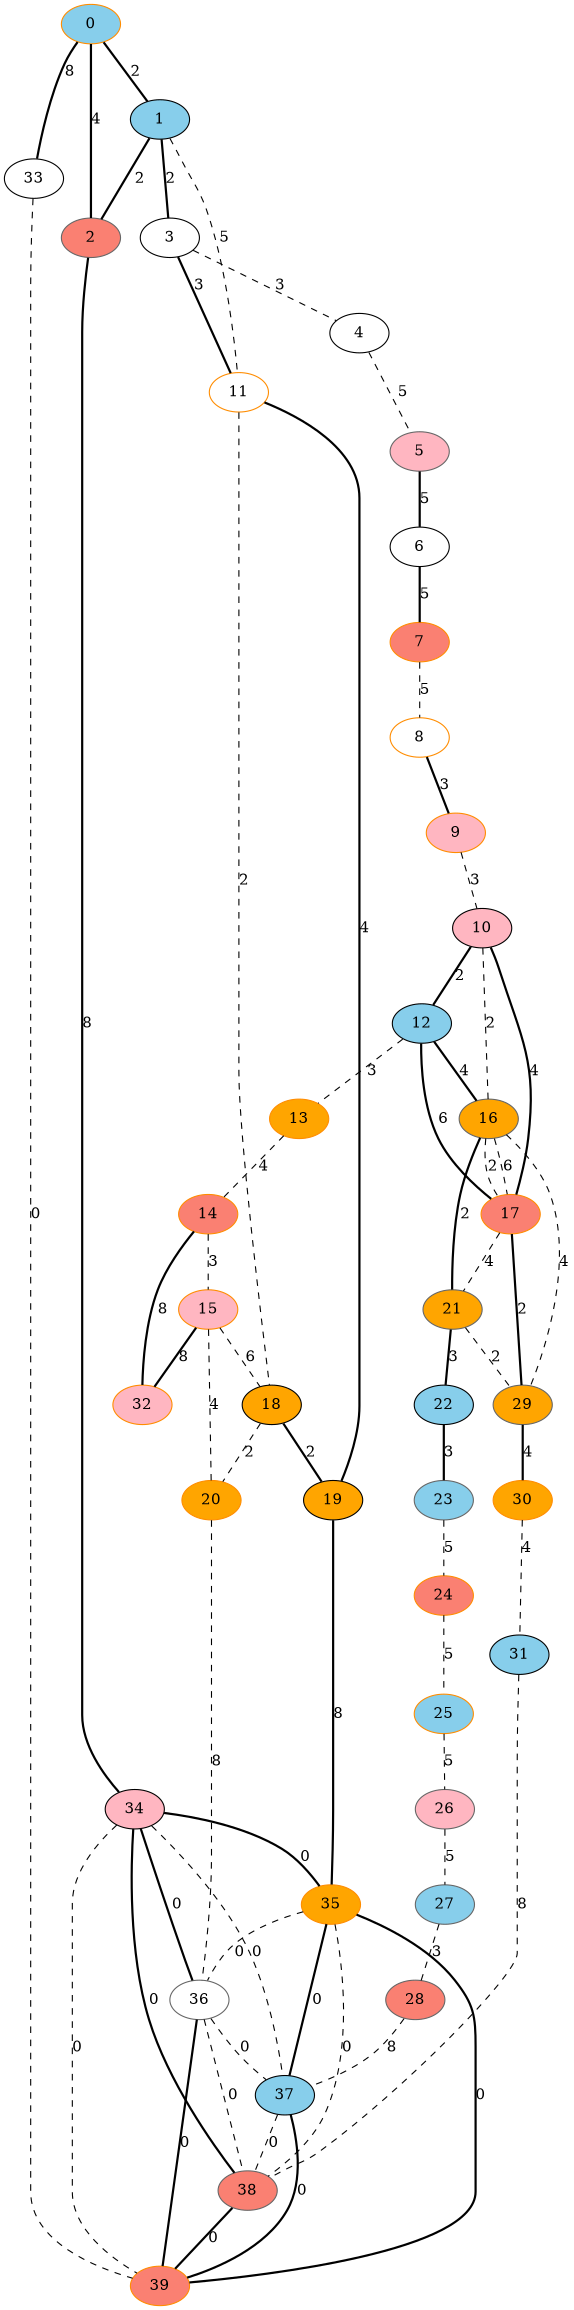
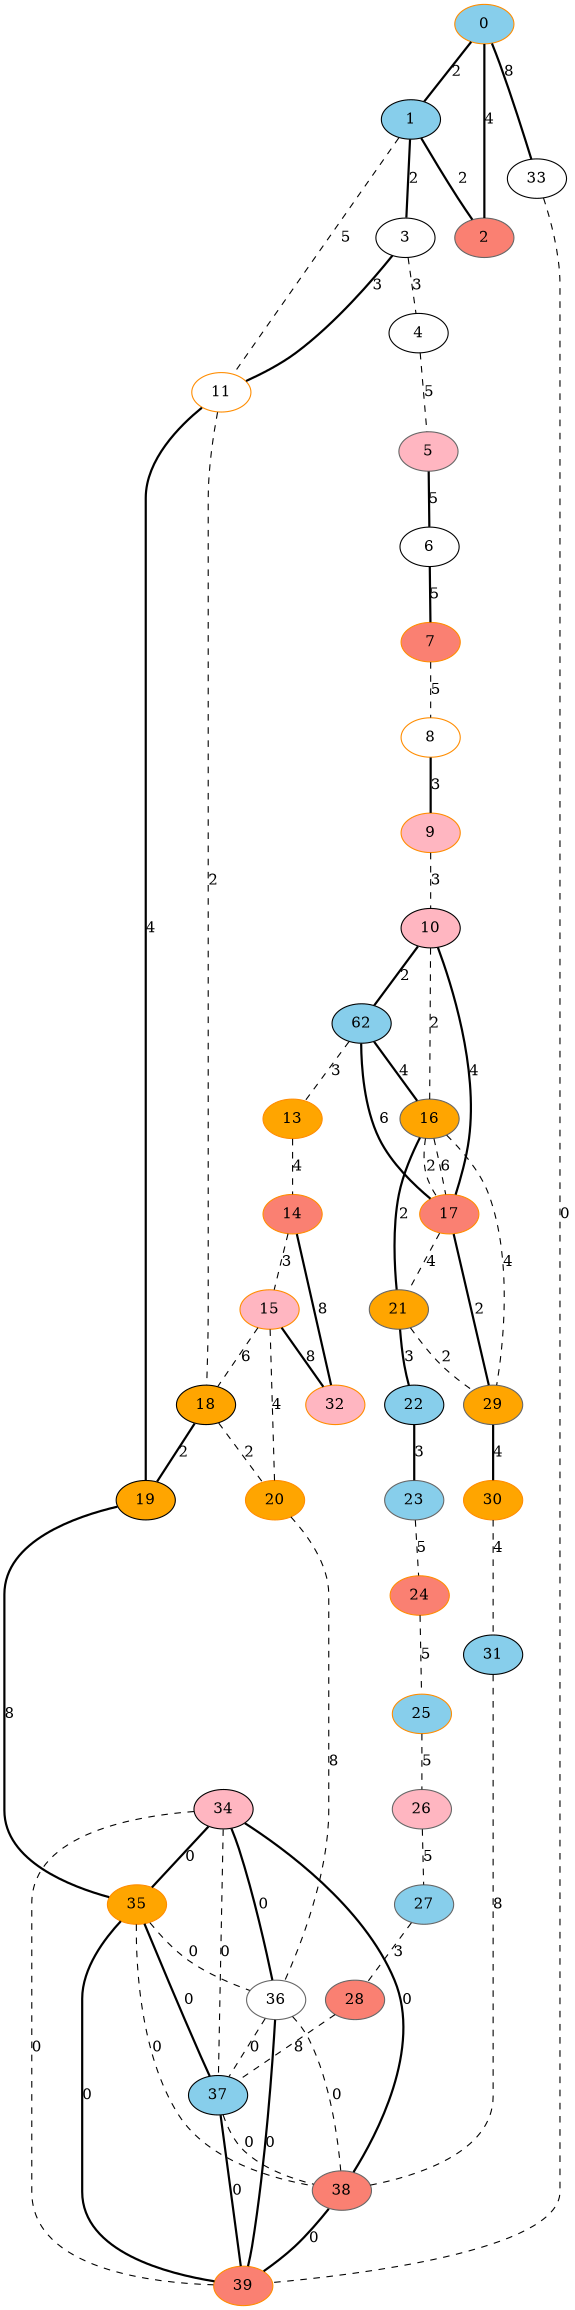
  graph {
    node [color=darkorange fillcolor=skyblue style=filled weight=1]
    edge [style=dashed]
    1 [color=black]
    0
    2 [color=gray40 fillcolor=salmon]
    33 [color=black fillcolor=white weight=3]
    3 [color=black fillcolor=white]
    11 [fillcolor=white]
    34 [color=black fillcolor=lightpink weight=3]
    39 [fillcolor=salmon weight=3]
    4 [color=black fillcolor=white weight=2]
    18 [color=black fillcolor=orange]
    19 [color=black fillcolor=orange]
    35 [fillcolor=orange weight=3]
    36 [color=gray40 fillcolor=white weight=3]
    37 [color=black weight=3]
    38 [color=gray40 fillcolor=salmon weight=3]
    5 [color=gray40 fillcolor=lightpink]
    6 [color=black fillcolor=white weight=2]
    7 [fillcolor=salmon]
    8 [fillcolor=white]
    9 [fillcolor=lightpink]
    10 [color=black fillcolor=lightpink]
-   12 [color=black]
+   12 [color=black label=62]
    16 [color=gray40 fillcolor=orange]
    17 [fillcolor=salmon weight=2]
    13 [fillcolor=orange]
    21 [color=gray40 fillcolor=orange]
    29 [color=gray40 fillcolor=orange]
    20 [fillcolor=orange]
    14 [fillcolor=salmon]
    15 [fillcolor=lightpink]
    32 [fillcolor=lightpink weight=4]
    22 [color=black]
    30 [fillcolor=orange]
    23 [color=gray40]
    24 [fillcolor=salmon]
    25
    26 [color=gray40 fillcolor=lightpink weight=2]
    27 [color=gray40]
    28 [color=gray40 fillcolor=salmon]
    31 [color=black]
    1 -- 2 [label=2 style=bold]
    1 -- 3 [label=2 style=bold]
    1 -- 11 [label=5]
    0 -- 1 [label=2 style=bold]
    0 -- 2 [label=4 style=bold]
    0 -- 33 [label=8 style=bold]
-   2 -- 34 [label=8 style=bold]
    33 -- 39 [label=0]
    3 -- 11 [label=3 style=bold]
    3 -- 4 [label=3]
    11 -- 18 [label=2]
    11 -- 19 [label=4 style=bold]
    34 -- 39 [label=0]
    34 -- 35 [label=0 style=bold]
    34 -- 36 [label=0 style=bold]
    34 -- 37 [label=0]
    34 -- 38 [label=0 style=bold]
    4 -- 5 [label=5]
    18 -- 19 [label=2 style=bold]
    18 -- 20 [label=2]
    19 -- 35 [label=8 style=bold]
    35 -- 39 [label=0 style=bold]
    35 -- 36 [label=0]
    35 -- 37 [label=0 style=bold]
    35 -- 38 [label=0]
    36 -- 39 [label=0 style=bold]
    36 -- 37 [label=0]
    36 -- 38 [label=0]
    37 -- 39 [label=0 style=bold]
    37 -- 38 [label=0]
    38 -- 39 [label=0 style=bold]
    5 -- 6 [label=5 style=bold]
    6 -- 7 [label=5 style=bold]
    7 -- 8 [label=5]
    8 -- 9 [label=3 style=bold]
    9 -- 10 [label=3]
    10 -- 12 [label=2 style=bold]
    10 -- 16 [label=2]
    10 -- 17 [label=4 style=bold]
    12 -- 16 [label=4 style=bold]
    12 -- 17 [label=6 style=bold]
    12 -- 13 [label=3]
    16 -- 17 [label=6]
    16 -- 17 [label=2]
    16 -- 21 [label=2 style=bold]
    16 -- 29 [label=4]
    17 -- 21 [label=4]
    17 -- 29 [label=2 style=bold]
    13 -- 14 [label=4]
    21 -- 29 [label=2]
    21 -- 22 [label=3 style=bold]
    29 -- 30 [label=4 style=bold]
    20 -- 36 [label=8]
    14 -- 15 [label=3]
    14 -- 32 [label=8 style=bold]
    15 -- 18 [label=6]
    15 -- 20 [label=4]
    15 -- 32 [label=8 style=bold]
    22 -- 23 [label=3 style=bold]
    30 -- 31 [label=4]
    23 -- 24 [label=5]
    24 -- 25 [label=5]
    25 -- 26 [label=5]
    26 -- 27 [label=5]
    27 -- 28 [label=3]
    28 -- 37 [label=8]
    31 -- 38 [label=8]
  }
